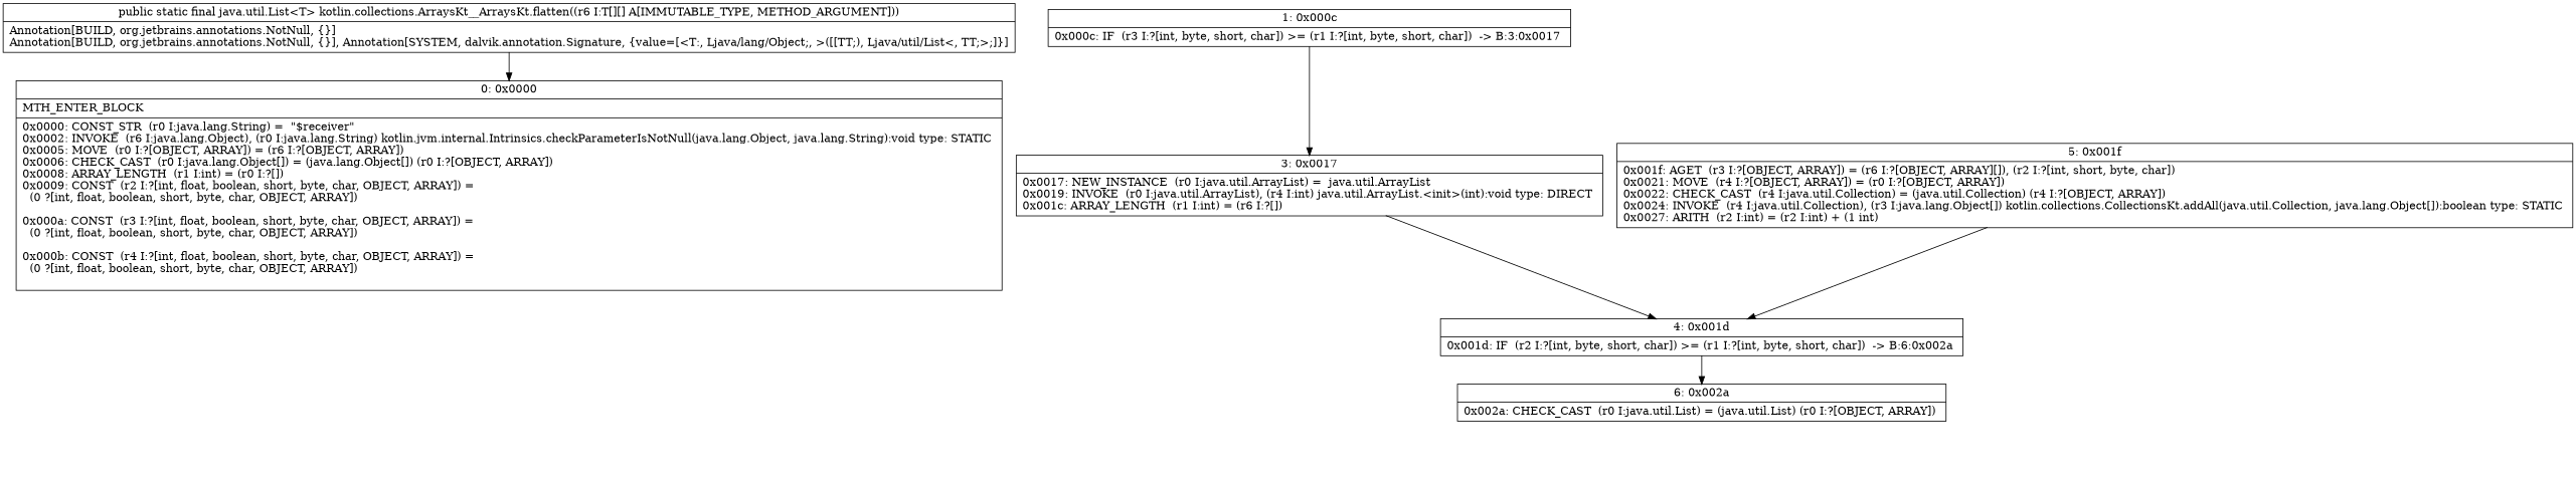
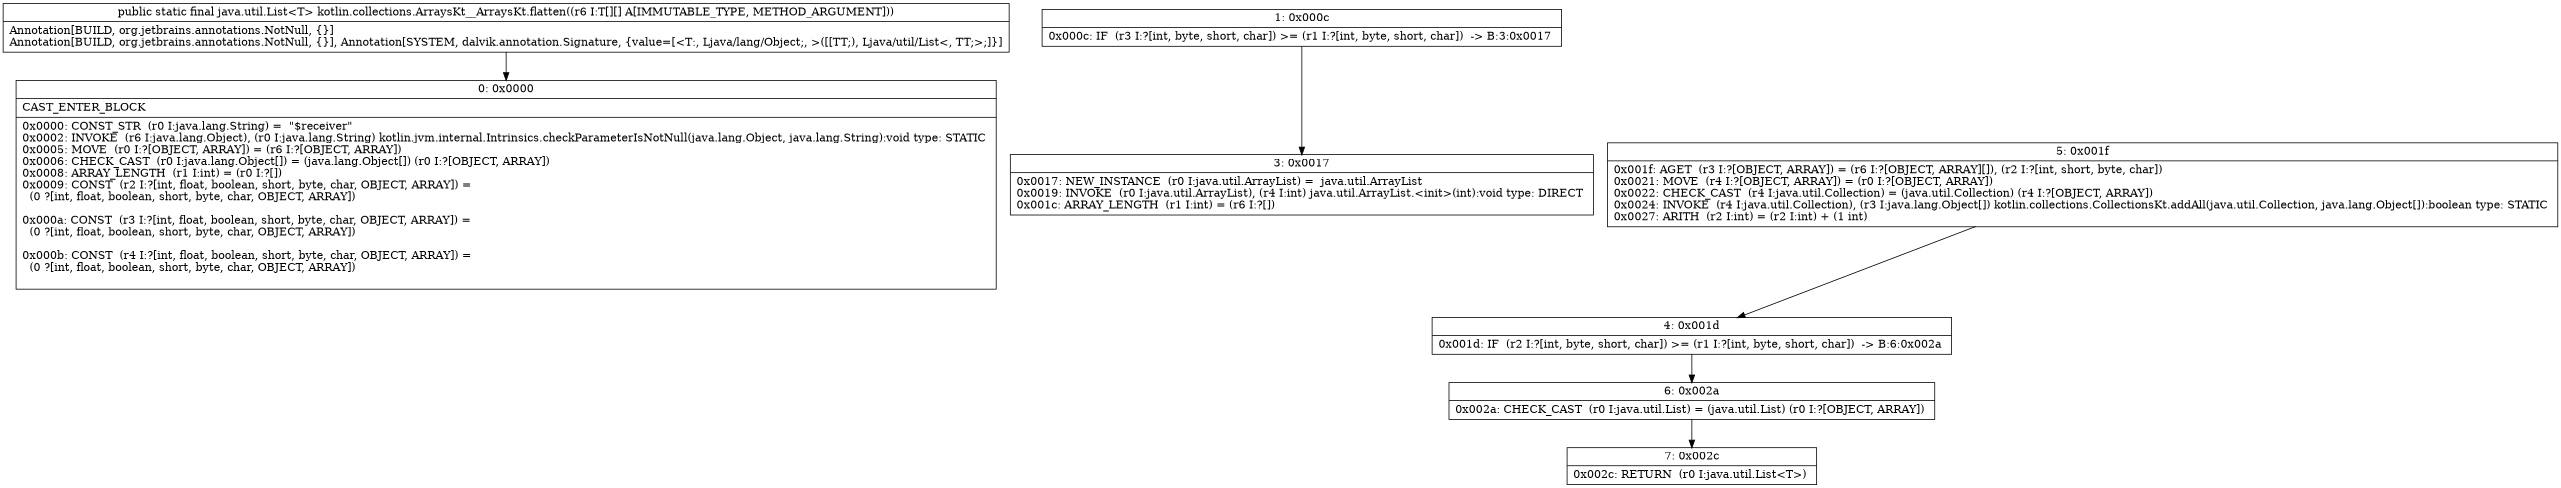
  digraph {
    node [shape=record]
-   n1 [label="{0\:\ 0x0000|MTH_ENTER_BLOCK\l|0x0000: CONST_STR  (r0 I:java.lang.String) =  \"$receiver\" \l0x0002: INVOKE  (r6 I:java.lang.Object), (r0 I:java.lang.String) kotlin.jvm.internal.Intrinsics.checkParameterIsNotNull(java.lang.Object, java.lang.String):void type: STATIC \l0x0005: MOVE  (r0 I:?[OBJECT, ARRAY]) = (r6 I:?[OBJECT, ARRAY]) \l0x0006: CHECK_CAST  (r0 I:java.lang.Object[]) = (java.lang.Object[]) (r0 I:?[OBJECT, ARRAY]) \l0x0008: ARRAY_LENGTH  (r1 I:int) = (r0 I:?[]) \l0x0009: CONST  (r2 I:?[int, float, boolean, short, byte, char, OBJECT, ARRAY]) = \l  (0 ?[int, float, boolean, short, byte, char, OBJECT, ARRAY])\l \l0x000a: CONST  (r3 I:?[int, float, boolean, short, byte, char, OBJECT, ARRAY]) = \l  (0 ?[int, float, boolean, short, byte, char, OBJECT, ARRAY])\l \l0x000b: CONST  (r4 I:?[int, float, boolean, short, byte, char, OBJECT, ARRAY]) = \l  (0 ?[int, float, boolean, short, byte, char, OBJECT, ARRAY])\l \l}"]
+   n1 [label="{0\:\ 0x0000|CAST_ENTER_BLOCK\l|0x0000: CONST_STR  (r0 I:java.lang.String) =  \"$receiver\" \l0x0002: INVOKE  (r6 I:java.lang.Object), (r0 I:java.lang.String) kotlin.jvm.internal.Intrinsics.checkParameterIsNotNull(java.lang.Object, java.lang.String):void type: STATIC \l0x0005: MOVE  (r0 I:?[OBJECT, ARRAY]) = (r6 I:?[OBJECT, ARRAY]) \l0x0006: CHECK_CAST  (r0 I:java.lang.Object[]) = (java.lang.Object[]) (r0 I:?[OBJECT, ARRAY]) \l0x0008: ARRAY_LENGTH  (r1 I:int) = (r0 I:?[]) \l0x0009: CONST  (r2 I:?[int, float, boolean, short, byte, char, OBJECT, ARRAY]) = \l  (0 ?[int, float, boolean, short, byte, char, OBJECT, ARRAY])\l \l0x000a: CONST  (r3 I:?[int, float, boolean, short, byte, char, OBJECT, ARRAY]) = \l  (0 ?[int, float, boolean, short, byte, char, OBJECT, ARRAY])\l \l0x000b: CONST  (r4 I:?[int, float, boolean, short, byte, char, OBJECT, ARRAY]) = \l  (0 ?[int, float, boolean, short, byte, char, OBJECT, ARRAY])\l \l}"]
    n2 [label="{1\:\ 0x000c|0x000c: IF  (r3 I:?[int, byte, short, char]) \>= (r1 I:?[int, byte, short, char])  \-\> B:3:0x0017 \l}"]
    n3 [label="{3\:\ 0x0017|0x0017: NEW_INSTANCE  (r0 I:java.util.ArrayList) =  java.util.ArrayList \l0x0019: INVOKE  (r0 I:java.util.ArrayList), (r4 I:int) java.util.ArrayList.\<init\>(int):void type: DIRECT \l0x001c: ARRAY_LENGTH  (r1 I:int) = (r6 I:?[]) \l}"]
    n4 [label="{4\:\ 0x001d|0x001d: IF  (r2 I:?[int, byte, short, char]) \>= (r1 I:?[int, byte, short, char])  \-\> B:6:0x002a \l}"]
    n5 [label="{6\:\ 0x002a|0x002a: CHECK_CAST  (r0 I:java.util.List) = (java.util.List) (r0 I:?[OBJECT, ARRAY]) \l}"]
    n6 [label="{5\:\ 0x001f|0x001f: AGET  (r3 I:?[OBJECT, ARRAY]) = (r6 I:?[OBJECT, ARRAY][]), (r2 I:?[int, short, byte, char]) \l0x0021: MOVE  (r4 I:?[OBJECT, ARRAY]) = (r0 I:?[OBJECT, ARRAY]) \l0x0022: CHECK_CAST  (r4 I:java.util.Collection) = (java.util.Collection) (r4 I:?[OBJECT, ARRAY]) \l0x0024: INVOKE  (r4 I:java.util.Collection), (r3 I:java.lang.Object[]) kotlin.collections.CollectionsKt.addAll(java.util.Collection, java.lang.Object[]):boolean type: STATIC \l0x0027: ARITH  (r2 I:int) = (r2 I:int) + (1 int) \l}"]
+   n7 [label="{7\:\ 0x002c|0x002c: RETURN  (r0 I:java.util.List\<T\>) \l}"]
    n8 [label="{public static final java.util.List\<T\> kotlin.collections.ArraysKt__ArraysKt.flatten((r6 I:T[][] A[IMMUTABLE_TYPE, METHOD_ARGUMENT]))  | Annotation[BUILD, org.jetbrains.annotations.NotNull, \{\}]\lAnnotation[BUILD, org.jetbrains.annotations.NotNull, \{\}], Annotation[SYSTEM, dalvik.annotation.Signature, \{value=[\<T:, Ljava\/lang\/Object;, \>([[TT;), Ljava\/util\/List\<, TT;\>;]\}]\l}"]
    n2 -> n3
-   n3 -> n4
    n4 -> n5
+   n5 -> n7
    n6 -> n4
    n8 -> n1
  }
